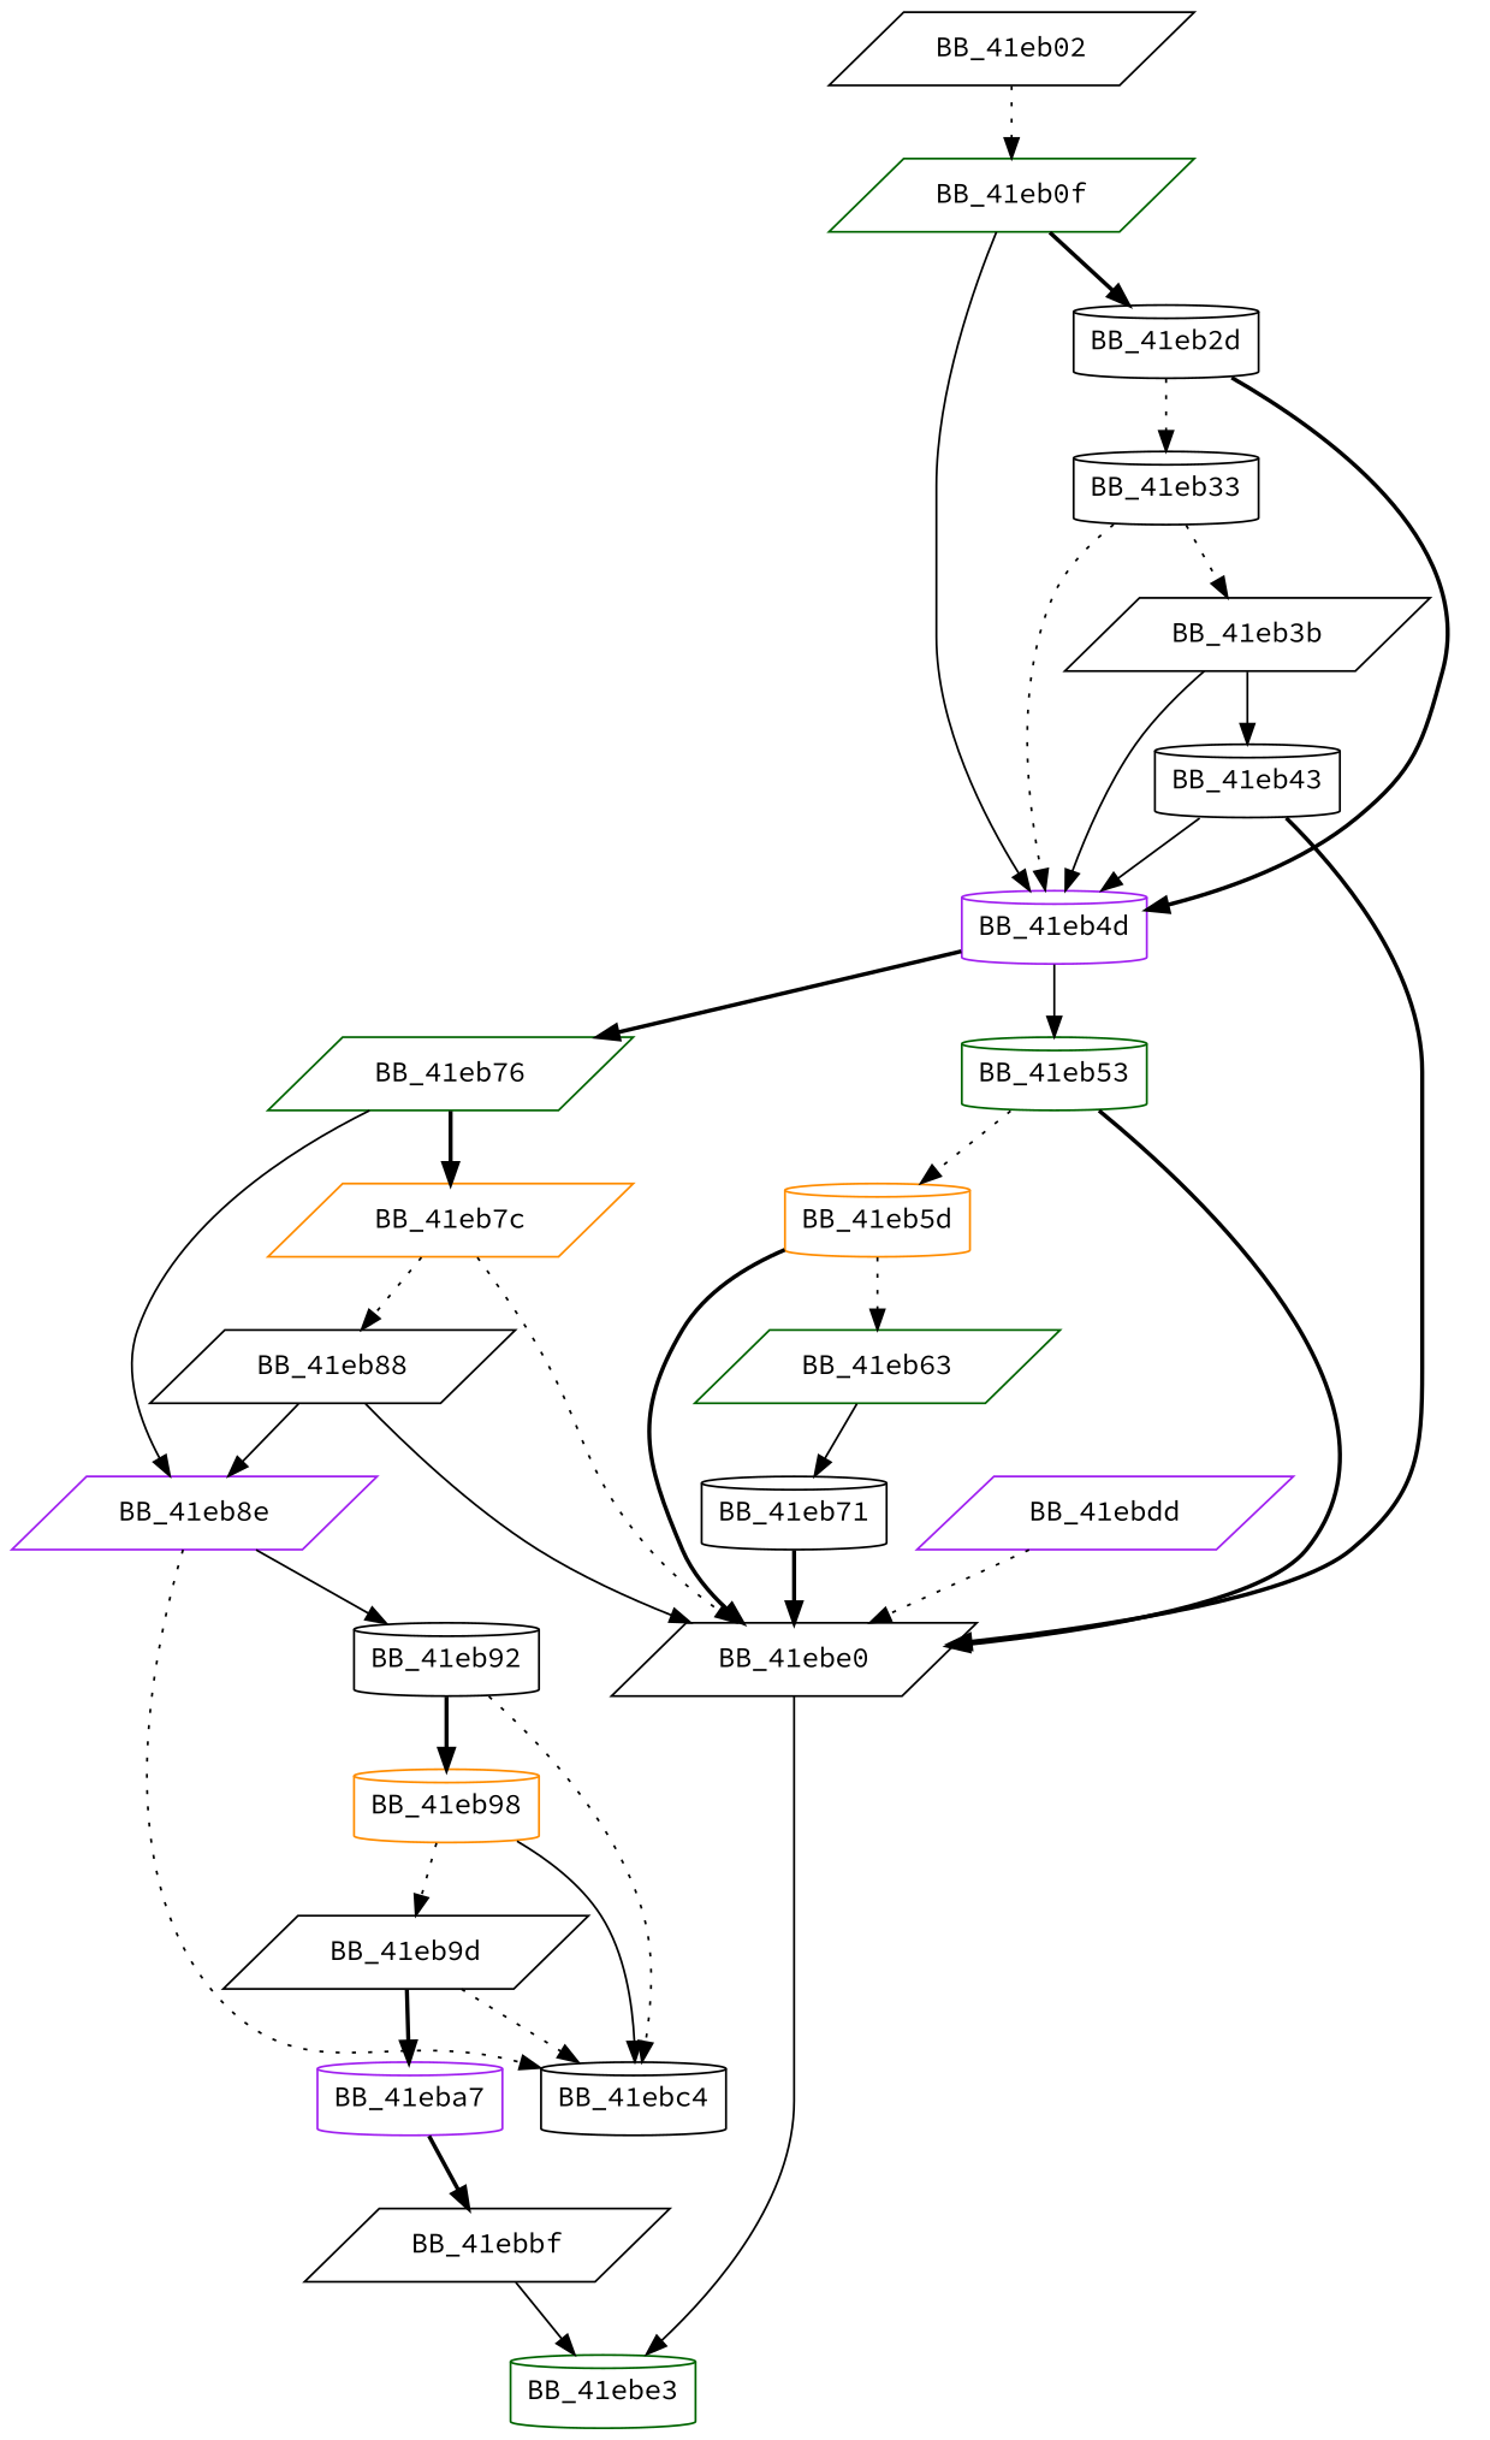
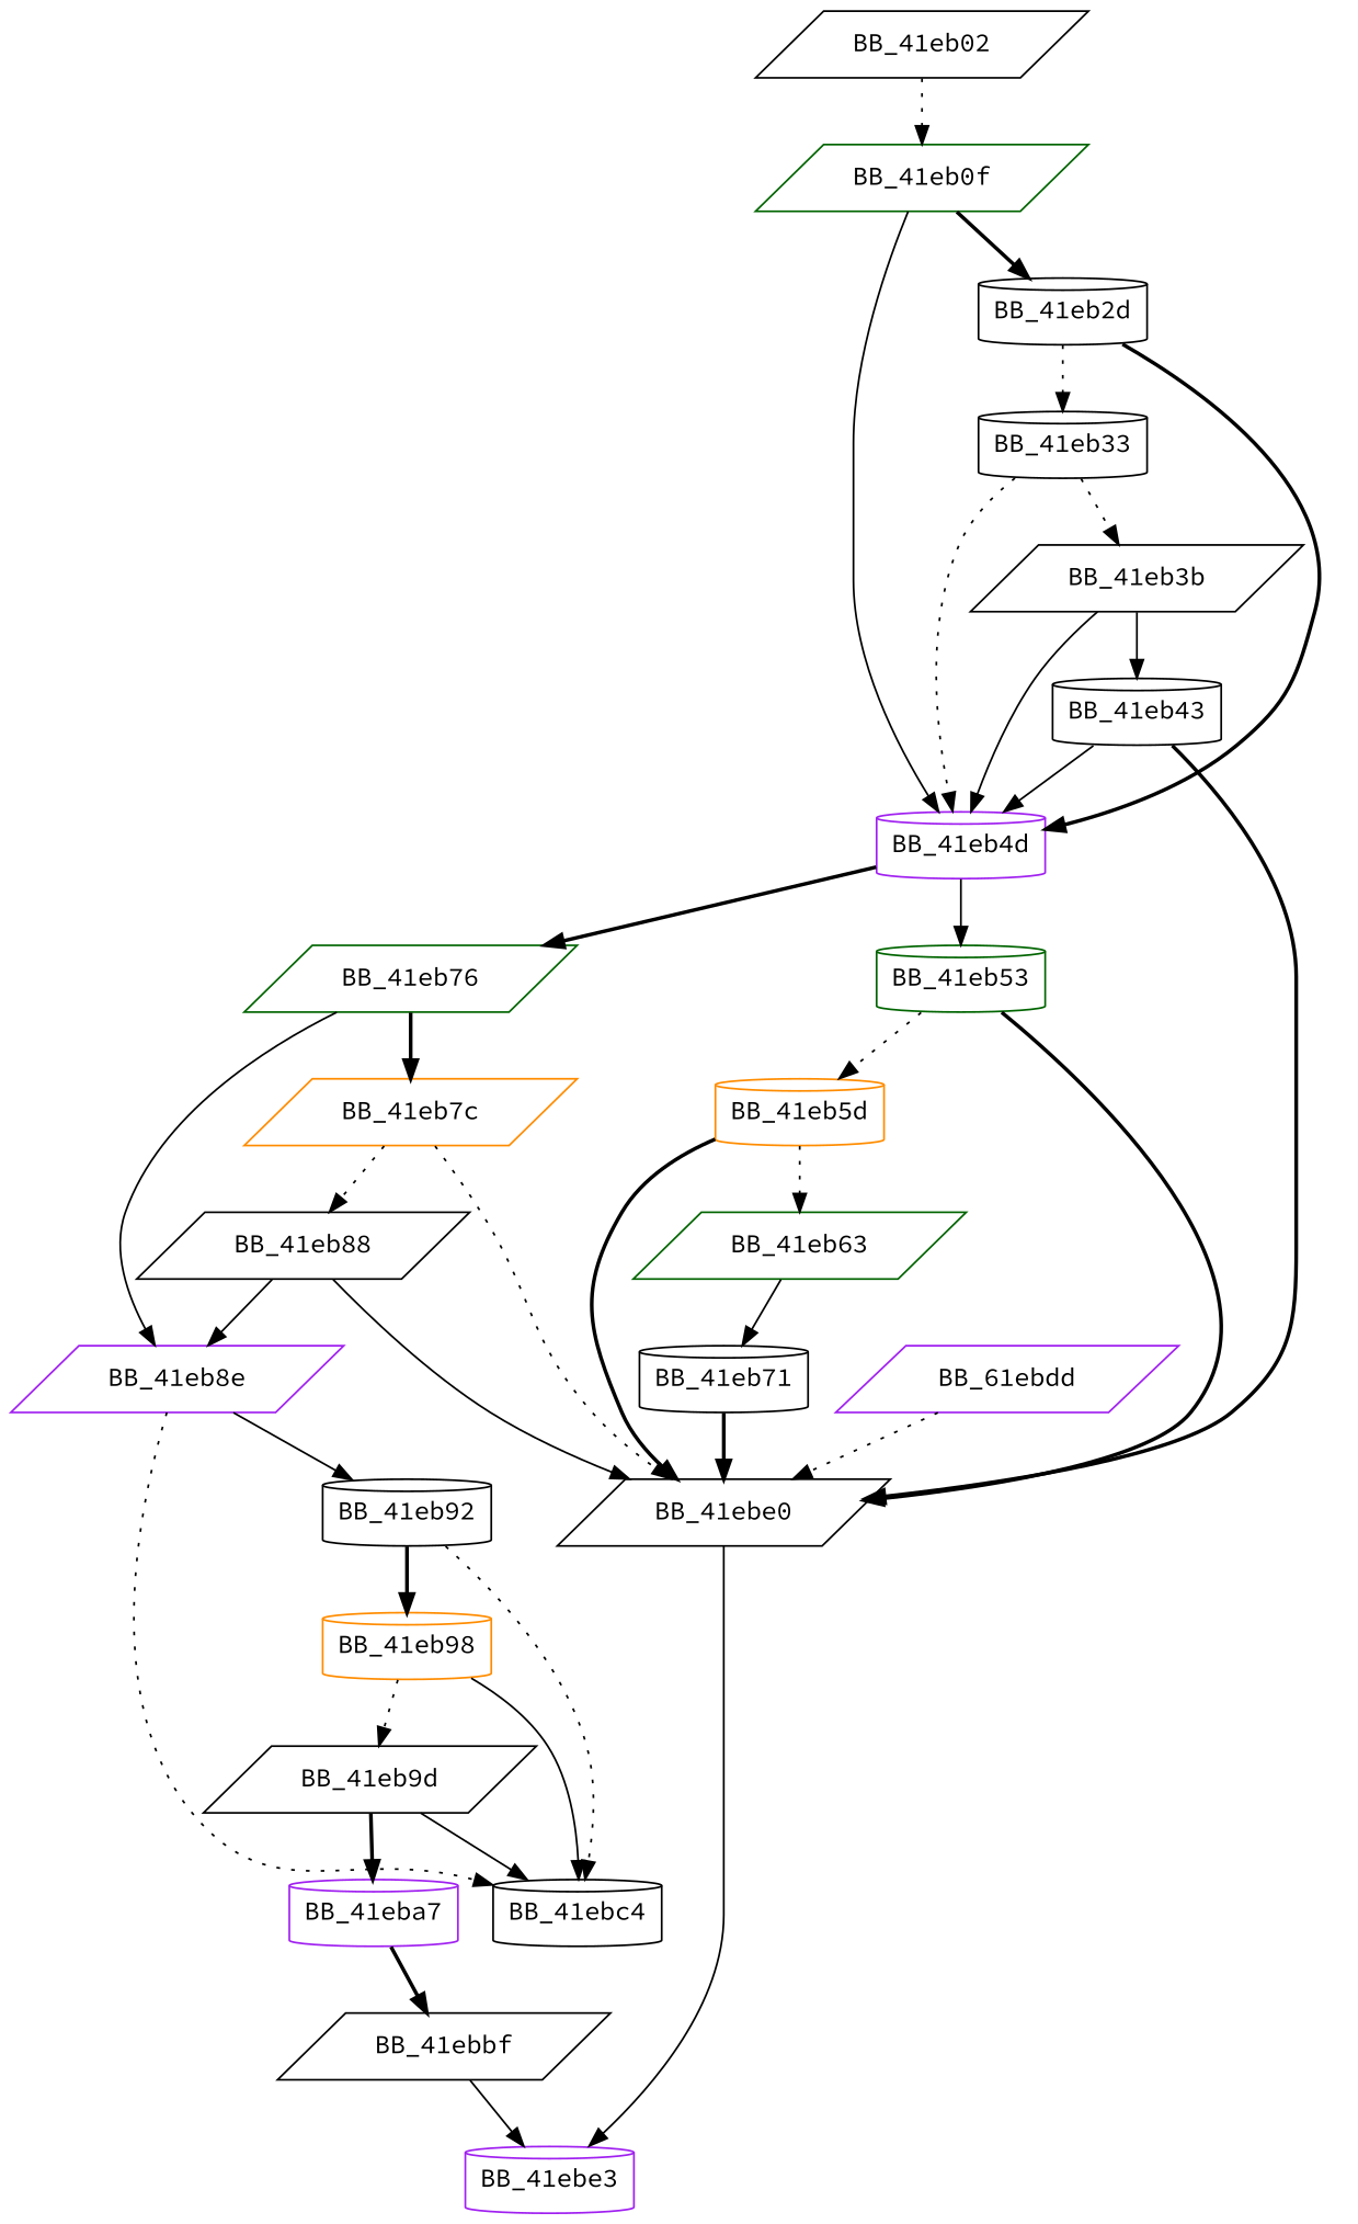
  digraph {
    fontname="Source Code Pro"
    node [color=black fontname="Source Code Pro" shape=parallelogram]
    edge [fontname="Source Code Pro" style=solid]
    BB_41eb0f [color=darkgreen]
    BB_41eb02
    BB_41eb2d [shape=cylinder]
    BB_41eb4d [color=purple shape=cylinder]
    BB_41eb33 [shape=cylinder]
    BB_41eb53 [color=darkgreen shape=cylinder]
    BB_41eb76 [color=darkgreen]
    BB_41eb3b
    BB_41ebe0
    BB_41eb5d [color=darkorange shape=cylinder]
    BB_41eb7c [color=darkorange]
    BB_41eb8e [color=purple]
    BB_41eb43 [shape=cylinder]
-   BB_41ebe3 [color=darkgreen shape=cylinder]
+   BB_41ebe3 [color=purple shape=cylinder]
    BB_41eb63 [color=darkgreen]
    BB_41eb88
    BB_41eb92 [shape=cylinder]
    BB_41ebc4 [shape=cylinder]
    BB_41eb71 [shape=cylinder]
    BB_41eb98 [color=darkorange shape=cylinder]
    BB_41eb9d
-   BB_41ebdd [color=purple]
+   BB_41ebdd [color=purple label=BB_61ebdd]
    BB_41eba7 [color=purple shape=cylinder]
    BB_41ebbf
    BB_41eb0f -> BB_41eb2d [style=bold]
    BB_41eb0f -> BB_41eb4d
    BB_41eb02 -> BB_41eb0f [style=dotted]
    BB_41eb2d -> BB_41eb4d [style=bold]
    BB_41eb2d -> BB_41eb33 [style=dotted]
    BB_41eb4d -> BB_41eb53
    BB_41eb4d -> BB_41eb76 [style=bold]
    BB_41eb33 -> BB_41eb4d [style=dotted]
    BB_41eb33 -> BB_41eb3b [style=dotted]
    BB_41eb53 -> BB_41ebe0 [style=bold]
    BB_41eb53 -> BB_41eb5d [style=dotted]
    BB_41eb76 -> BB_41eb7c [style=bold]
    BB_41eb76 -> BB_41eb8e
    BB_41eb3b -> BB_41eb4d
    BB_41eb3b -> BB_41eb43
    BB_41ebe0 -> BB_41ebe3
    BB_41eb5d -> BB_41ebe0 [style=bold]
    BB_41eb5d -> BB_41eb63 [style=dotted]
    BB_41eb7c -> BB_41ebe0 [style=dotted]
    BB_41eb7c -> BB_41eb88 [style=dotted]
    BB_41eb8e -> BB_41eb92
    BB_41eb8e -> BB_41ebc4 [style=dotted]
    BB_41eb43 -> BB_41eb4d
    BB_41eb43 -> BB_41ebe0 [style=bold]
    BB_41eb63 -> BB_41eb71
    BB_41eb88 -> BB_41ebe0
    BB_41eb88 -> BB_41eb8e
    BB_41eb92 -> BB_41ebc4 [style=dotted]
    BB_41eb92 -> BB_41eb98 [style=bold]
    BB_41eb71 -> BB_41ebe0 [style=bold]
    BB_41eb98 -> BB_41ebc4
    BB_41eb98 -> BB_41eb9d [style=dotted]
-   BB_41eb9d -> BB_41ebc4 [style=dotted]
+   BB_41eb9d -> BB_41ebc4
    BB_41eb9d -> BB_41eba7 [style=bold]
    BB_41ebdd -> BB_41ebe0 [style=dotted]
    BB_41eba7 -> BB_41ebbf [style=bold]
    BB_41ebbf -> BB_41ebe3
  }
